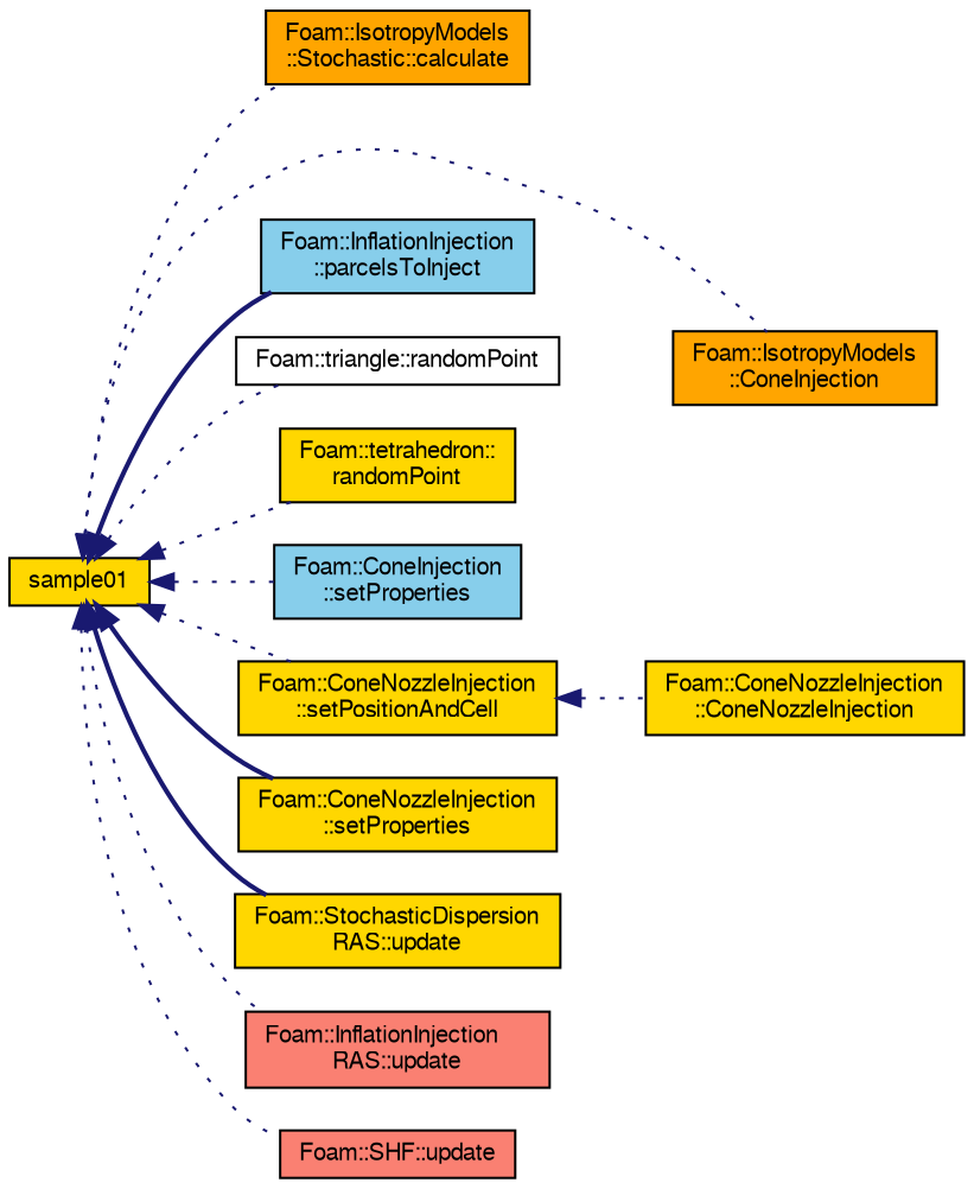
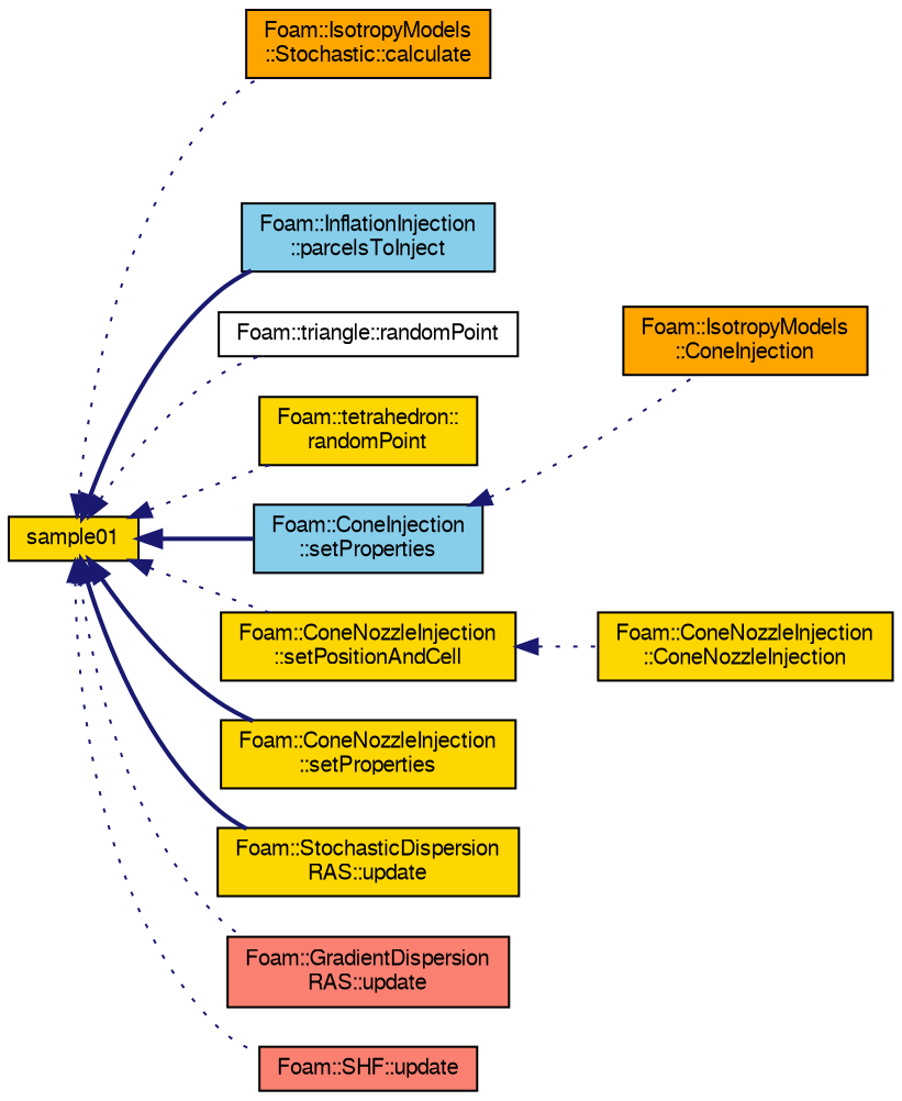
  digraph {
    rankdir=LR
    node [color=black fillcolor=gold fontname=FreeSans fontsize=10 shape=record style=filled]
    edge [color=midnightblue dir=back fontname=FreeSans fontsize=10 labelfontname=FreeSans labelfontsize=10 style=dotted]
    n1 [fontcolor=black height=0.2 label=sample01 width=0.4]
    n2 [fillcolor=orange height=0.2 label="Foam::IsotropyModels\l::Stochastic::calculate" width=0.4]
    n3 [fillcolor=orange height=0.2 label="Foam::IsotropyModels\l::ConeInjection" width=0.4]
    n4 [fillcolor=skyblue height=0.2 label="Foam::InflationInjection\l::parcelsToInject" width=0.4]
    n5 [fillcolor=white height=0.2 label="Foam::triangle::randomPoint" width=0.4]
    n6 [height=0.2 label="Foam::tetrahedron::\lrandomPoint" width=0.4]
    n7 [height=0.2 label="Foam::ConeNozzleInjection\l::setPositionAndCell" width=0.4]
    n8 [fillcolor=skyblue height=0.2 label="Foam::ConeInjection\l::setProperties" width=0.4]
    n9 [height=0.2 label="Foam::ConeNozzleInjection\l::setProperties" width=0.4]
    n10 [height=0.2 label="Foam::StochasticDispersion\lRAS::update" width=0.4]
-   n11 [fillcolor=salmon height=0.2 label="Foam::InflationInjection\lRAS::update" width=0.4]
+   n11 [fillcolor=salmon height=0.2 label="Foam::GradientDispersion\lRAS::update" width=0.4]
    n12 [fillcolor=salmon height=0.2 label="Foam::SHF::update" width=0.4]
    n13 [height=0.2 label="Foam::ConeNozzleInjection\l::ConeNozzleInjection" width=0.4]
    n1 -> n2
-   n1 -> n3
+   n8 -> n3
    n1 -> n4 [style=bold]
    n1 -> n5
    n1 -> n6
    n1 -> n7
-   n1 -> n8
+   n1 -> n8 [style=bold]
    n1 -> n9 [style=bold]
    n1 -> n10 [style=bold]
    n1 -> n11
    n1 -> n12
    n7 -> n13
  }
